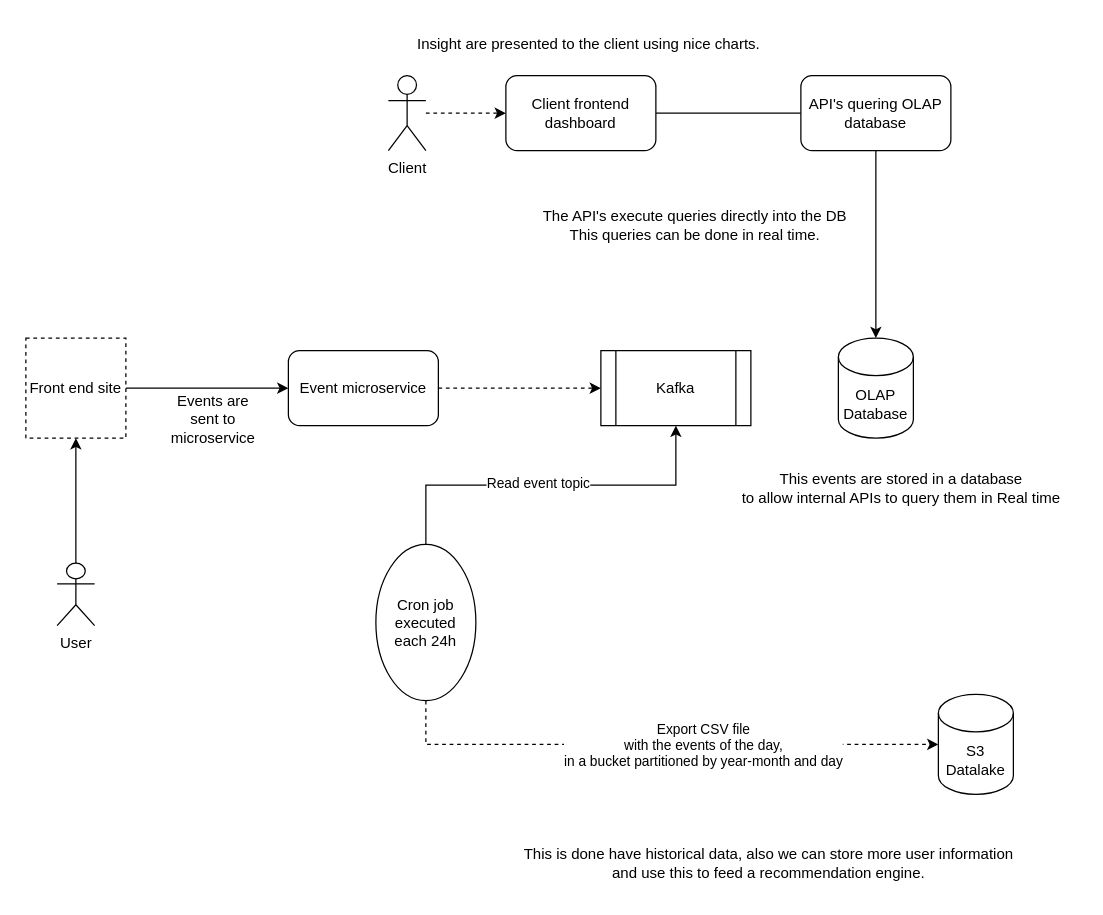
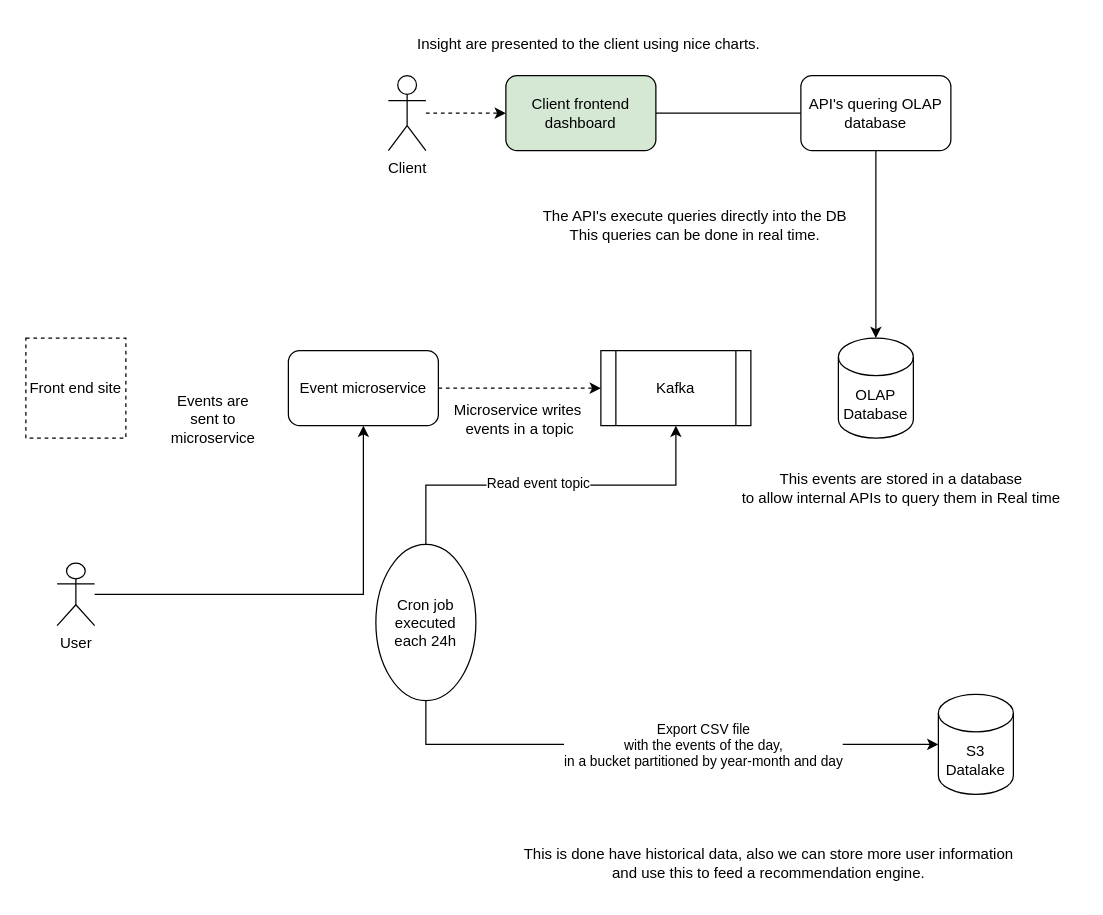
  <mxCell id="0" />
  <mxCell id="1" parent="0" />
- <mxCell id="2" style="edgeStyle=orthogonalEdgeStyle;rounded=0;orthogonalLoop=1;jettySize=auto;html=1;exitX=1;exitY=0.5;exitDx=0;exitDy=0;entryX=0;entryY=0.5;entryDx=0;entryDy=0;" edge="1" parent="1" source="3" target="8"><mxGeometry relative="1" as="geometry" /></mxCell>
  <mxCell id="3" value="Front end site" style="whiteSpace=wrap;html=1;aspect=fixed;dashed=1;" vertex="1" parent="1"><mxGeometry x="20" y="270" width="80" height="80" as="geometry" /></mxCell>
  <mxCell id="4" value="Kafka" style="shape=process;whiteSpace=wrap;html=1;backgroundOutline=1;" vertex="1" parent="1"><mxGeometry x="480" y="280" width="120" height="60" as="geometry" /></mxCell>
  <mxCell id="5" value="S3 Datalake" style="shape=cylinder3;whiteSpace=wrap;html=1;boundedLbl=1;backgroundOutline=1;size=15;" vertex="1" parent="1"><mxGeometry x="750" y="555" width="60" height="80" as="geometry" /></mxCell>
  <mxCell id="6" value="OLAP&lt;br&gt;Database" style="shape=cylinder3;whiteSpace=wrap;html=1;boundedLbl=1;backgroundOutline=1;size=15;" vertex="1" parent="1"><mxGeometry x="670" y="270" width="60" height="80" as="geometry" /></mxCell>
  <mxCell id="7" style="edgeStyle=orthogonalEdgeStyle;rounded=0;orthogonalLoop=1;jettySize=auto;html=1;exitX=1;exitY=0.5;exitDx=0;exitDy=0;entryX=0;entryY=0.5;entryDx=0;entryDy=0;dashed=1;" edge="1" parent="1" source="8" target="4"><mxGeometry relative="1" as="geometry" /></mxCell>
  <mxCell id="8" value="Event microservice" style="rounded=1;whiteSpace=wrap;html=1;" vertex="1" parent="1"><mxGeometry x="230" y="280" width="120" height="60" as="geometry" /></mxCell>
  <mxCell id="9" style="edgeStyle=orthogonalEdgeStyle;rounded=0;orthogonalLoop=1;jettySize=auto;html=1;exitX=0.5;exitY=1;exitDx=0;exitDy=0;" edge="1" parent="1" source="11" target="6"><mxGeometry relative="1" as="geometry" /></mxCell>
  <mxCell id="10" style="edgeStyle=orthogonalEdgeStyle;rounded=0;orthogonalLoop=1;jettySize=auto;html=1;exitX=0;exitY=0.5;exitDx=0;exitDy=0;entryX=1;entryY=0.5;entryDx=0;entryDy=0;endArrow=none;" edge="1" parent="1" source="11" target="12"><mxGeometry relative="1" as="geometry" /></mxCell>
  <mxCell id="11" value="API's quering OLAP database" style="rounded=1;whiteSpace=wrap;html=1;" vertex="1" parent="1"><mxGeometry x="640" y="60" width="120" height="60" as="geometry" /></mxCell>
- <mxCell id="12" value="Client frontend dashboard" style="rounded=1;whiteSpace=wrap;html=1;" vertex="1" parent="1"><mxGeometry x="404" y="60" width="120" height="60" as="geometry" /></mxCell>
+ <mxCell id="12" value="Client frontend dashboard" style="rounded=1;whiteSpace=wrap;html=1;fillColor=#d5e8d4;" vertex="1" parent="1"><mxGeometry x="404" y="60" width="120" height="60" as="geometry" /></mxCell>
  <mxCell id="13" style="edgeStyle=orthogonalEdgeStyle;rounded=0;orthogonalLoop=1;jettySize=auto;html=1;dashed=1;" edge="1" parent="1" source="14" target="12"><mxGeometry relative="1" as="geometry" /></mxCell>
  <mxCell id="14" value="Client" style="shape=umlActor;verticalLabelPosition=bottom;verticalAlign=top;html=1;outlineConnect=0;" vertex="1" parent="1"><mxGeometry x="310" y="60" width="30" height="60" as="geometry" /></mxCell>
- <mxCell id="15" style="edgeStyle=orthogonalEdgeStyle;rounded=0;orthogonalLoop=1;jettySize=auto;html=1;entryX=0.5;entryY=1;entryDx=0;entryDy=0;" edge="1" parent="1" source="16" target="3"><mxGeometry relative="1" as="geometry" /></mxCell>
+ <mxCell id="15" style="edgeStyle=orthogonalEdgeStyle;rounded=0;orthogonalLoop=1;jettySize=auto;html=1;" edge="1" parent="1" source="16" target="8"><mxGeometry relative="1" as="geometry" /></mxCell>
  <mxCell id="16" value="User" style="shape=umlActor;verticalLabelPosition=bottom;verticalAlign=top;html=1;outlineConnect=0;" vertex="1" parent="1"><mxGeometry x="45" y="450" width="30" height="50" as="geometry" /></mxCell>
  <mxCell id="17" value="Events are sent to microservice" style="text;html=1;strokeColor=none;fillColor=none;align=center;verticalAlign=middle;whiteSpace=wrap;rounded=0;" vertex="1" parent="1"><mxGeometry x="140" y="320" width="60" height="30" as="geometry" /></mxCell>
+ <mxCell id="18" value="Microservice writes&amp;nbsp;&lt;br&gt;events in a topic" style="text;html=1;align=center;verticalAlign=middle;resizable=0;points=[];autosize=1;strokeColor=none;fillColor=none;" vertex="1" parent="1"><mxGeometry x="350" y="315" width="130" height="40" as="geometry" /></mxCell>
  <mxCell id="19" value="This events are stored in a database&lt;br&gt;to allow internal APIs to query them in Real time" style="text;html=1;align=center;verticalAlign=middle;resizable=0;points=[];autosize=1;strokeColor=none;fillColor=none;" vertex="1" parent="1"><mxGeometry x="580" y="370" width="280" height="40" as="geometry" /></mxCell>
  <mxCell id="20" value="The API's execute queries directly into the DB&lt;br&gt;This queries can be done in real time." style="text;html=1;align=center;verticalAlign=middle;resizable=0;points=[];autosize=1;strokeColor=none;fillColor=none;" vertex="1" parent="1"><mxGeometry x="420" y="160" width="270" height="40" as="geometry" /></mxCell>
  <mxCell id="21" value="Insight are presented to the client using nice charts." style="text;html=1;align=center;verticalAlign=middle;resizable=0;points=[];autosize=1;strokeColor=none;fillColor=none;" vertex="1" parent="1"><mxGeometry x="320" y="20" width="300" height="30" as="geometry" /></mxCell>
  <mxCell id="22" style="edgeStyle=orthogonalEdgeStyle;rounded=0;orthogonalLoop=1;jettySize=auto;html=1;exitX=0.5;exitY=0;exitDx=0;exitDy=0;entryX=0.5;entryY=1;entryDx=0;entryDy=0;" edge="1" parent="1" source="26" target="4"><mxGeometry relative="1" as="geometry" /></mxCell>
  <mxCell id="23" value="Read event topic" style="edgeLabel;html=1;align=center;verticalAlign=middle;resizable=0;points=[];" vertex="1" connectable="0" parent="22"><mxGeometry x="-0.081" y="2" relative="1" as="geometry"><mxPoint x="1" as="offset" /></mxGeometry></mxCell>
- <mxCell id="24" style="edgeStyle=orthogonalEdgeStyle;rounded=0;orthogonalLoop=1;jettySize=auto;html=1;exitX=0.5;exitY=1;exitDx=0;exitDy=0;entryX=0;entryY=0.5;entryDx=0;entryDy=0;entryPerimeter=0;dashed=1;" edge="1" parent="1" source="26" target="5"><mxGeometry relative="1" as="geometry" /></mxCell>
+ <mxCell id="24" style="edgeStyle=orthogonalEdgeStyle;rounded=0;orthogonalLoop=1;jettySize=auto;html=1;exitX=0.5;exitY=1;exitDx=0;exitDy=0;entryX=0;entryY=0.5;entryDx=0;entryDy=0;entryPerimeter=0;" edge="1" parent="1" source="26" target="5"><mxGeometry relative="1" as="geometry" /></mxCell>
  <mxCell id="25" value="Export CSV file&lt;br&gt;with the events of the day,&lt;br&gt;in a bucket partitioned by year-month and day" style="edgeLabel;html=1;align=center;verticalAlign=middle;resizable=0;points=[];" vertex="1" connectable="0" parent="24"><mxGeometry x="0.149" y="1" relative="1" as="geometry"><mxPoint y="1" as="offset" /></mxGeometry></mxCell>
  <mxCell id="26" value="Cron job executed each 24h" style="ellipse;whiteSpace=wrap;html=1;aspect=fixed;" vertex="1" parent="1"><mxGeometry x="300" y="435" width="80" height="125" as="geometry" /></mxCell>
  <mxCell id="27" value="This is done have historical data, also we can store more user information&lt;br&gt;and use this to feed a recommendation engine." style="text;html=1;align=center;verticalAlign=middle;resizable=0;points=[];autosize=1;strokeColor=none;fillColor=none;" vertex="1" parent="1"><mxGeometry x="404" y="670" width="420" height="40" as="geometry" /></mxCell>
